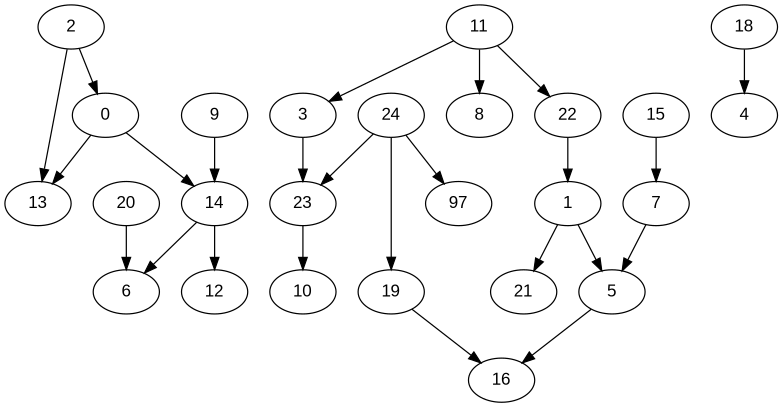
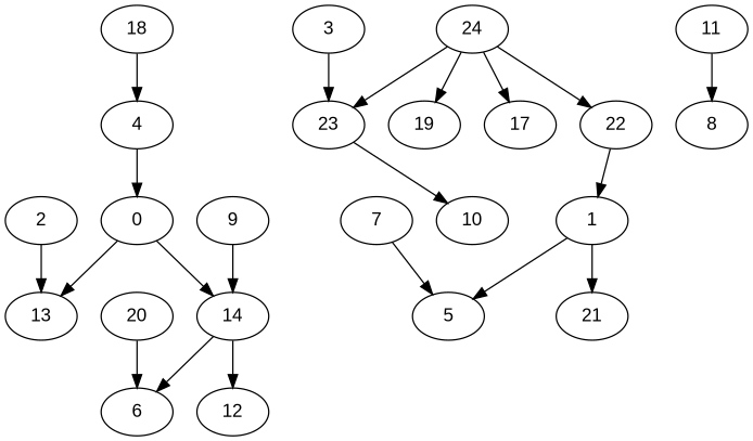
  digraph {
    fontname="Liberation Sans"
    node [fontname="Liberation Sans"]
    edge [fontname="Liberation Sans"]
    0
    13
    14
    6
    12
    1
    5
    21
-   16
    2
    4
    7
    9
    11
    3
    8
    22
    23
-   15
    18
    10
    19
    20
    24
-   17 [label=97]
+   17
    0 -> 13
    0 -> 14
    14 -> 6
    14 -> 12
    1 -> 5
    1 -> 21
-   5 -> 16
    2 -> 13
-   2 -> 0
+   4 -> 0
    7 -> 5
    9 -> 14
-   11 -> 3
    11 -> 8
-   11 -> 22
+   24 -> 22
    3 -> 23
    22 -> 1
    23 -> 10
-   15 -> 7
    18 -> 4
-   19 -> 16
    20 -> 6
    24 -> 23
    24 -> 19
    24 -> 17
  }
